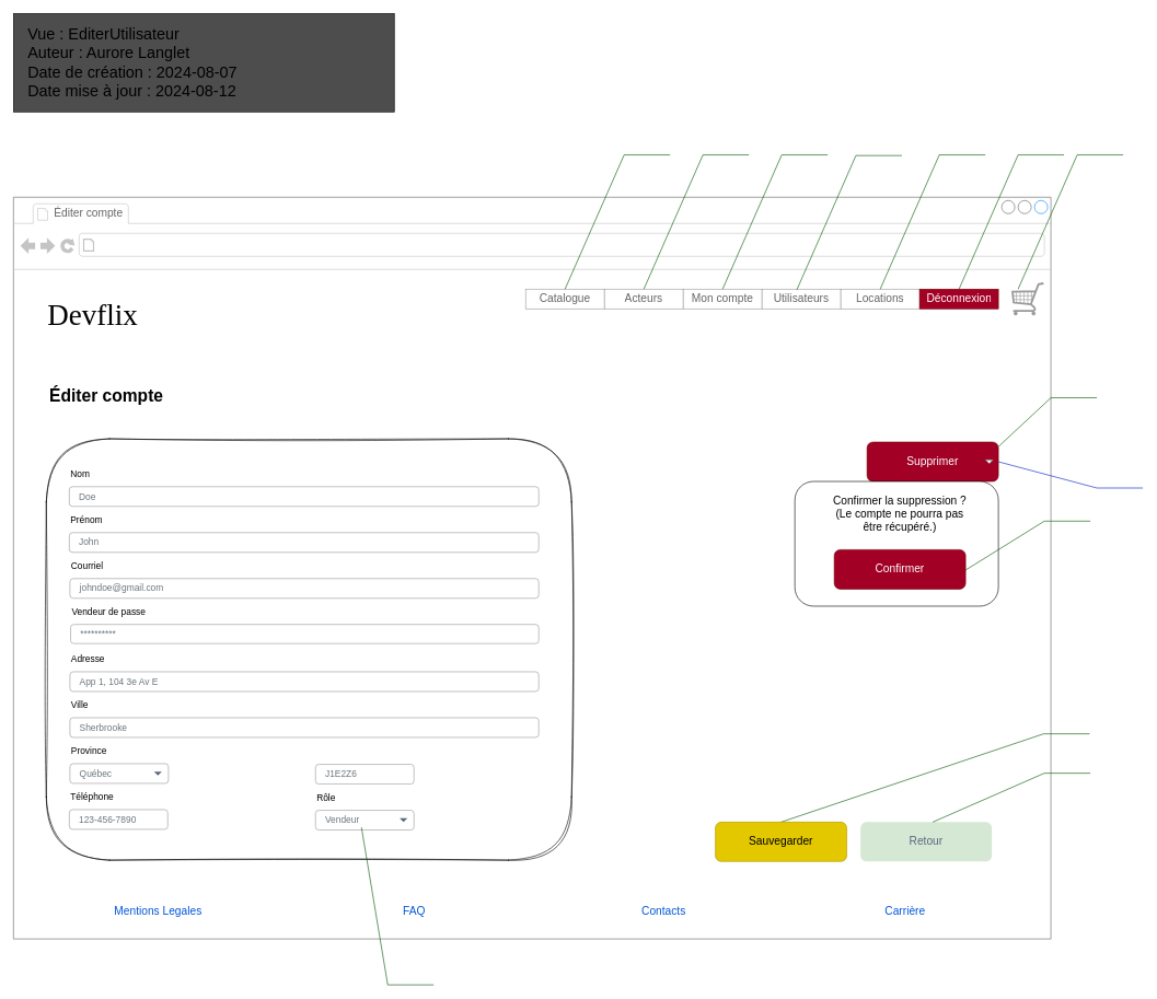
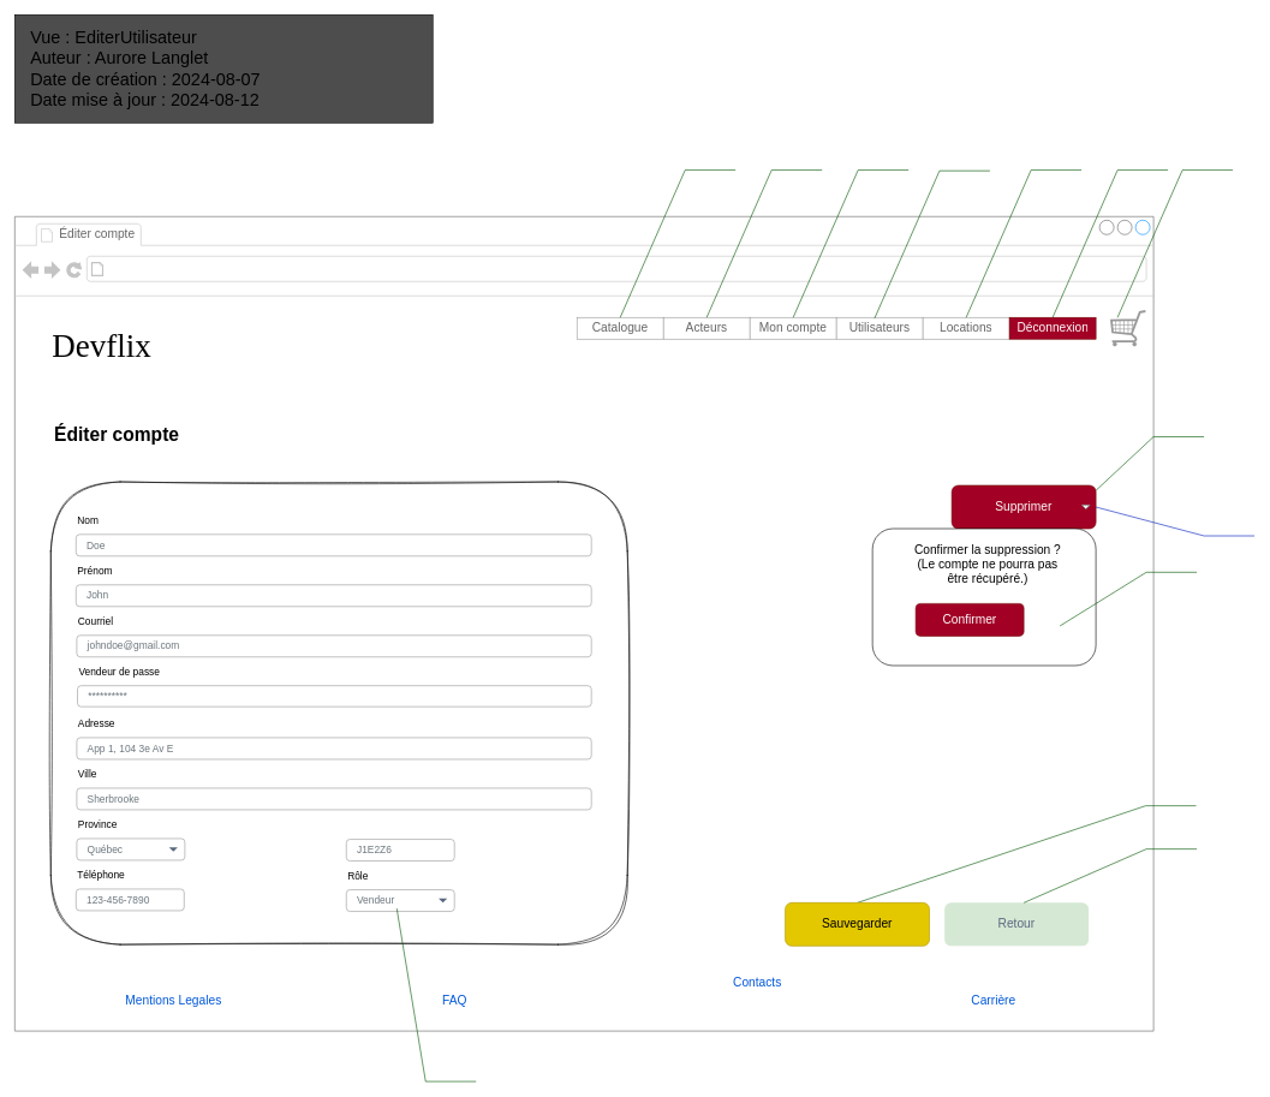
  <mxCell id="0" />
  <mxCell id="1" parent="0" />
  <mxCell id="2" value="" style="group;movable=1;resizable=1;rotatable=1;deletable=1;editable=1;locked=0;connectable=1;" parent="1" vertex="1" connectable="0"><mxGeometry x="20" y="300" width="1720" height="1130" as="geometry" /></mxCell>
  <mxCell id="3" value="" style="group" parent="2" vertex="1" connectable="0"><mxGeometry width="1720" height="1130" as="geometry" /></mxCell>
  <mxCell id="4" value="" style="strokeWidth=1;shadow=0;dashed=0;align=center;html=1;shape=mxgraph.mockup.containers.browserWindow;rSize=0;strokeColor=#666666;strokeColor2=#008cff;strokeColor3=#c4c4c4;mainText=,;recursiveResize=0;container=0;movable=0;resizable=0;rotatable=0;deletable=0;editable=0;locked=1;connectable=0;" parent="3" vertex="1"><mxGeometry width="1580" height="1130" as="geometry" /></mxCell>
  <mxCell id="5" value="Éditer compte" style="strokeWidth=1;shadow=0;dashed=0;align=center;html=1;shape=mxgraph.mockup.containers.anchor;fontSize=17;fontColor=#666666;align=left;whiteSpace=wrap;movable=0;resizable=0;rotatable=0;deletable=0;editable=0;locked=1;connectable=0;" parent="3" vertex="1"><mxGeometry x="60" y="12" width="110" height="26" as="geometry" /></mxCell>
  <mxCell id="6" value="Supprimer" style="rounded=1;fillColor=#a20025;strokeColor=#6F0000;html=1;whiteSpace=wrap;fontColor=#ffffff;align=center;verticalAlign=middle;fontStyle=0;fontSize=17;sketch=0;fontFamily=Helvetica;" parent="3" vertex="1"><mxGeometry x="1300" y="373" width="200" height="60" as="geometry" /></mxCell>
  <mxCell id="7" value="" style="shape=triangle;direction=south;fillColor=#f5f5f5;strokeColor=#666666;html=1;sketch=0;fontColor=#333333;" parent="3" vertex="1"><mxGeometry x="1480" y="400" width="12" height="6" as="geometry"><mxPoint x="156" y="14" as="offset" /></mxGeometry></mxCell>
  <mxCell id="8" value="" style="rounded=1;whiteSpace=wrap;html=1;" parent="3" vertex="1"><mxGeometry x="1190" y="433" width="310" height="190" as="geometry" /></mxCell>
- <mxCell id="9" value="Confirmer" style="rounded=1;fillColor=#a20025;strokeColor=#6F0000;html=1;whiteSpace=wrap;fontColor=#ffffff;align=center;verticalAlign=middle;fontStyle=0;fontSize=17;sketch=0;fontFamily=Helvetica;" parent="3" vertex="1"><mxGeometry x="1250" y="537" width="200" height="60" as="geometry" /></mxCell>
+ <mxCell id="9" value="Confirmer" style="rounded=1;fillColor=#a20025;strokeColor=#6F0000;html=1;whiteSpace=wrap;fontColor=#ffffff;align=center;verticalAlign=middle;fontStyle=0;fontSize=17;sketch=0;fontFamily=Helvetica;" parent="3" vertex="1"><mxGeometry x="1250" y="537" width="150" height="45" as="geometry" /></mxCell>
  <mxCell id="10" value="Confirmer la suppression ?&lt;br style=&quot;font-size: 17px;&quot;&gt;(Le compte ne pourra pas être récupéré.)" style="text;html=1;align=center;verticalAlign=middle;whiteSpace=wrap;rounded=0;fontSize=17;" parent="3" vertex="1"><mxGeometry x="1240" y="453" width="220" height="60" as="geometry" /></mxCell>
  <mxCell id="11" value="C45" style="strokeWidth=1;shadow=0;dashed=0;align=center;html=1;shape=mxgraph.mockup.text.callout;linkText=;textSize=17;textColor=#666666;callDir=NE;callStyle=line;fontSize=17;align=right;verticalAlign=top;strokeColor=#005700;fillColor=#008a00;fontColor=#ffffff;" parent="3" vertex="1"><mxGeometry x="1500" y="280" width="150" height="100" as="geometry" /></mxCell>
  <mxCell id="12" value="C56" style="strokeWidth=1;shadow=0;dashed=0;align=center;html=1;shape=mxgraph.mockup.text.callout;linkText=;textSize=17;textColor=#666666;callDir=NE;callStyle=line;fontSize=17;align=right;verticalAlign=top;strokeColor=#005700;fillColor=#008a00;fontColor=#ffffff;" parent="3" vertex="1"><mxGeometry x="1450" y="468" width="190" height="100" as="geometry" /></mxCell>
  <mxCell id="13" value="Dropdown pour&lt;div&gt;confirmation&lt;/div&gt;" style="strokeWidth=1;shadow=0;dashed=0;align=left;html=1;shape=mxgraph.mockup.text.callout;linkText=;textSize=17;textColor=#666666;callDir=SE;callStyle=line;fontSize=17;fontColor=#ffffff;align=right;verticalAlign=bottom;strokeColor=#001DBC;fontFamily=Helvetica;fillColor=#0050ef;" parent="3" vertex="1"><mxGeometry x="1500" y="403" width="220" height="40" as="geometry" /></mxCell>
  <mxCell id="14" value="Devflix" style="text;html=1;points=[];align=left;verticalAlign=top;spacingTop=-4;fontSize=45;fontFamily=Verdana;movable=0;resizable=0;rotatable=0;deletable=0;editable=0;locked=1;connectable=0;" parent="1" vertex="1"><mxGeometry x="70" y="450" width="340" height="50" as="geometry" /></mxCell>
  <mxCell id="15" value="Mentions Legales" style="fillColor=none;strokeColor=none;html=1;fontColor=#0057D8;align=center;verticalAlign=middle;fontStyle=0;fontSize=17;" parent="1" vertex="1"><mxGeometry x="115" y="1351" width="250" height="75" as="geometry" /></mxCell>
  <mxCell id="16" value="FAQ" style="fillColor=none;strokeColor=none;html=1;fontColor=#0057D8;align=center;verticalAlign=middle;fontStyle=0;fontSize=17;fontFamily=Helvetica;" parent="1" vertex="1"><mxGeometry x="505" y="1351" width="250" height="75" as="geometry" /></mxCell>
- <mxCell id="17" value="Contacts" style="fillColor=none;strokeColor=none;html=1;fontColor=#0057D8;align=center;verticalAlign=middle;fontStyle=0;fontSize=17;fontFamily=Helvetica;" parent="1" vertex="1"><mxGeometry x="885" y="1351" width="250" height="75" as="geometry" /></mxCell>
+ <mxCell id="17" value="Contacts" style="fillColor=none;strokeColor=none;html=1;fontColor=#0057D8;align=center;verticalAlign=middle;fontStyle=0;fontSize=17;fontFamily=Helvetica;" parent="1" vertex="1"><mxGeometry x="925" y="1326" width="250" height="75" as="geometry" /></mxCell>
  <mxCell id="18" value="Carrière&amp;nbsp;" style="fillColor=none;strokeColor=none;html=1;fontColor=#0057D8;align=center;verticalAlign=middle;fontStyle=0;fontSize=17;fontFamily=Helvetica;" parent="1" vertex="1"><mxGeometry x="1255" y="1351" width="250" height="75" as="geometry" /></mxCell>
  <mxCell id="19" value="Éditer compte" style="text;align=left;fontStyle=1;verticalAlign=middle;spacingLeft=3;spacingRight=3;strokeColor=none;rotatable=0;points=[[0,0.5],[1,0.5]];portConstraint=eastwest;html=1;fontSize=26;movable=0;resizable=0;deletable=0;editable=0;locked=1;connectable=0;" parent="1" vertex="1"><mxGeometry x="70" y="590" width="230" height="26" as="geometry" /></mxCell>
  <mxCell id="20" value="&lt;font style=&quot;font-size: 24px;&quot;&gt;&amp;nbsp; &amp;nbsp;Vue : EditerUtilisateur&lt;br&gt;&amp;nbsp; &amp;nbsp;Auteur : Aurore Langlet&lt;br&gt;&amp;nbsp; &amp;nbsp;Date de création : 2024-08-07&lt;br&gt;&amp;nbsp; &amp;nbsp;Date mise à jour : 2024-08-12&lt;/font&gt;" style="rounded=0;whiteSpace=wrap;html=1;align=left;fillColor=#4D4D4D;strokeColor=#000000;" parent="1" vertex="1"><mxGeometry x="20" y="20" width="580" height="150" as="geometry" /></mxCell>
  <mxCell id="21" value="" style="rounded=1;whiteSpace=wrap;html=1;sketch=1;curveFitting=1;jiggle=2;" parent="1" vertex="1"><mxGeometry x="70" y="668" width="800" height="642" as="geometry" /></mxCell>
  <mxCell id="22" value="Retour" style="rounded=1;fillColor=#d5e8d4;strokeColor=none;html=1;whiteSpace=wrap;fontColor=#596780;align=center;verticalAlign=middle;fontStyle=0;fontSize=17;sketch=0;fontFamily=Helvetica;" parent="1" vertex="1"><mxGeometry x="1310" y="1252" width="200" height="60" as="geometry" /></mxCell>
  <mxCell id="23" value="C18&lt;div&gt;C43&lt;/div&gt;" style="strokeWidth=1;shadow=0;dashed=0;align=center;html=1;shape=mxgraph.mockup.text.callout;linkText=;textSize=17;textColor=#666666;callDir=NE;callStyle=line;fontSize=17;align=right;verticalAlign=top;strokeColor=#005700;fillColor=#008a00;fontColor=#ffffff;" parent="1" vertex="1"><mxGeometry x="1189" y="1092" width="470" height="160" as="geometry" /></mxCell>
  <mxCell id="24" value="Sauvegarder" style="rounded=1;fillColor=#e3c800;strokeColor=#B09500;html=1;whiteSpace=wrap;fontColor=#000000;align=center;verticalAlign=middle;fontStyle=0;fontSize=17;sketch=0;fontFamily=Helvetica;" parent="1" vertex="1"><mxGeometry x="1089" y="1252" width="200" height="60" as="geometry" /></mxCell>
  <mxCell id="25" value="C42" style="strokeWidth=1;shadow=0;dashed=0;align=center;html=1;shape=mxgraph.mockup.text.callout;linkText=;textSize=17;textColor=#666666;callDir=NE;callStyle=line;fontSize=17;align=right;verticalAlign=top;strokeColor=#005700;fillColor=#008a00;fontColor=#ffffff;" parent="1" vertex="1"><mxGeometry x="1420" y="1152" width="240" height="100" as="geometry" /></mxCell>
  <mxCell id="26" value="" style="group" parent="1" vertex="1" connectable="0"><mxGeometry x="105" y="771" width="715" height="70" as="geometry" /></mxCell>
  <mxCell id="27" value="Prénom" style="fillColor=none;strokeColor=none;align=left;fontSize=14;" parent="26" vertex="1"><mxGeometry width="688.519" height="40" as="geometry" /></mxCell>
  <mxCell id="28" value="John" style="html=1;shadow=0;dashed=0;shape=mxgraph.bootstrap.rrect;rSize=5;fillColor=none;strokeColor=#999999;align=left;spacing=15;fontSize=14;fontColor=#6C767D;" parent="26" vertex="1"><mxGeometry y="40" width="715" height="30" as="geometry" /></mxCell>
  <mxCell id="29" value="" style="group" parent="1" vertex="1" connectable="0"><mxGeometry x="106" y="1053" width="714" height="70" as="geometry" /></mxCell>
  <mxCell id="30" value="Ville" style="fillColor=none;strokeColor=none;align=left;fontSize=14;" parent="29" vertex="1"><mxGeometry width="687.556" height="40" as="geometry" /></mxCell>
  <mxCell id="31" value="Sherbrooke" style="html=1;shadow=0;dashed=0;shape=mxgraph.bootstrap.rrect;rSize=5;fillColor=none;strokeColor=#999999;align=left;spacing=15;fontSize=14;fontColor=#6C767D;" parent="29" vertex="1"><mxGeometry y="40" width="714" height="30" as="geometry" /></mxCell>
  <mxCell id="32" value="" style="group" parent="1" vertex="1" connectable="0"><mxGeometry x="105" y="701" width="715" height="70" as="geometry" /></mxCell>
  <mxCell id="33" value="Nom" style="fillColor=none;strokeColor=none;align=left;fontSize=14;" parent="32" vertex="1"><mxGeometry width="328.445" height="40" as="geometry" /></mxCell>
  <mxCell id="34" value="Doe" style="html=1;shadow=0;dashed=0;shape=mxgraph.bootstrap.rrect;rSize=5;fillColor=none;strokeColor=#999999;align=left;spacing=15;fontSize=14;fontColor=#6C767D;" parent="32" vertex="1"><mxGeometry y="40" width="715" height="30" as="geometry" /></mxCell>
  <mxCell id="35" value="" style="group" parent="1" vertex="1" connectable="0"><mxGeometry x="106" y="983" width="714" height="70" as="geometry" /></mxCell>
  <mxCell id="36" value="Adresse" style="fillColor=none;strokeColor=none;align=left;fontSize=14;" parent="35" vertex="1"><mxGeometry width="327.986" height="40" as="geometry" /></mxCell>
  <mxCell id="37" value="App 1, 104 3e Av E" style="html=1;shadow=0;dashed=0;shape=mxgraph.bootstrap.rrect;rSize=5;fillColor=none;strokeColor=#999999;align=left;spacing=15;fontSize=14;fontColor=#6C767D;" parent="35" vertex="1"><mxGeometry y="40" width="714" height="30" as="geometry" /></mxCell>
  <mxCell id="38" value="" style="group" parent="1" vertex="1" connectable="0"><mxGeometry x="106" y="841" width="714" height="70" as="geometry" /></mxCell>
  <mxCell id="39" value="Courriel" style="fillColor=none;strokeColor=none;align=left;fontSize=14;" parent="38" vertex="1"><mxGeometry width="327.986" height="40" as="geometry" /></mxCell>
  <mxCell id="40" value="johndoe@gmail.com" style="html=1;shadow=0;dashed=0;shape=mxgraph.bootstrap.rrect;rSize=5;fillColor=none;strokeColor=#999999;align=left;spacing=15;fontSize=14;fontColor=#6C767D;" parent="38" vertex="1"><mxGeometry y="40" width="714" height="30" as="geometry" /></mxCell>
  <mxCell id="41" value="" style="group" parent="1" vertex="1" connectable="0"><mxGeometry x="480" y="1124" width="150" height="70" as="geometry" /></mxCell>
  <mxCell id="42" value="J1E2Z6" style="html=1;shadow=0;dashed=0;shape=mxgraph.bootstrap.rrect;rSize=5;fillColor=none;strokeColor=#999999;align=left;spacing=15;fontSize=14;fontColor=#6C767D;" parent="41" vertex="1"><mxGeometry y="40" width="150" height="30" as="geometry" /></mxCell>
  <mxCell id="43" value="" style="group" parent="1" vertex="1" connectable="0"><mxGeometry x="105" y="1193" width="150" height="70" as="geometry" /></mxCell>
  <mxCell id="44" value="Téléphone" style="fillColor=none;strokeColor=none;align=left;fontSize=14;" parent="43" vertex="1"><mxGeometry width="147" height="40" as="geometry" /></mxCell>
  <mxCell id="45" value="123-456-7890" style="html=1;shadow=0;dashed=0;shape=mxgraph.bootstrap.rrect;rSize=5;fillColor=none;strokeColor=#999999;align=left;spacing=15;fontSize=14;fontColor=#6C767D;" parent="43" vertex="1"><mxGeometry y="40" width="150" height="30" as="geometry" /></mxCell>
  <mxCell id="46" value="" style="group" parent="1" vertex="1" connectable="0"><mxGeometry x="107" y="912" width="713" height="68" as="geometry" /></mxCell>
  <mxCell id="47" value="Vendeur de passe" style="fillColor=none;strokeColor=none;align=left;fontSize=14;" parent="46" vertex="1"><mxGeometry width="327.527" height="38.857" as="geometry" /></mxCell>
  <mxCell id="48" value="**********" style="html=1;shadow=0;dashed=0;shape=mxgraph.bootstrap.rrect;rSize=5;fillColor=none;strokeColor=#999999;align=left;spacing=15;fontSize=14;fontColor=#6C767D;" parent="46" vertex="1"><mxGeometry y="38.857" width="713" height="29.143" as="geometry" /></mxCell>
  <mxCell id="49" value="" style="group" parent="1" vertex="1" connectable="0"><mxGeometry x="106" y="1123" width="296" height="72" as="geometry" /></mxCell>
  <mxCell id="50" value="" style="group" parent="49" vertex="1" connectable="0"><mxGeometry width="150" height="70" as="geometry" /></mxCell>
  <mxCell id="51" value="Province" style="fillColor=none;strokeColor=none;align=left;fontSize=14;" parent="50" vertex="1"><mxGeometry width="147" height="40" as="geometry" /></mxCell>
  <mxCell id="52" value="Québec" style="html=1;shadow=0;dashed=0;shape=mxgraph.bootstrap.rrect;rSize=5;fillColor=none;strokeColor=#999999;align=left;spacing=15;fontSize=14;fontColor=#6C767D;" parent="50" vertex="1"><mxGeometry y="40" width="150" height="30" as="geometry" /></mxCell>
  <mxCell id="53" value="" style="shape=triangle;direction=south;fillColor=#596780;strokeColor=none;html=1;sketch=0;" parent="49" vertex="1"><mxGeometry x="128" y="52" width="12" height="6" as="geometry"><mxPoint x="156" y="14" as="offset" /></mxGeometry></mxCell>
  <mxCell id="54" value="" style="group" parent="1" vertex="1" connectable="0"><mxGeometry x="480" y="1194" width="296" height="72" as="geometry" /></mxCell>
  <mxCell id="55" value="" style="group" parent="54" vertex="1" connectable="0"><mxGeometry width="150" height="70" as="geometry" /></mxCell>
  <mxCell id="56" value="Rôle" style="fillColor=none;strokeColor=none;align=left;fontSize=14;" parent="55" vertex="1"><mxGeometry width="147" height="40" as="geometry" /></mxCell>
  <mxCell id="57" value="Vendeur" style="html=1;shadow=0;dashed=0;shape=mxgraph.bootstrap.rrect;rSize=5;fillColor=none;strokeColor=#999999;align=left;spacing=15;fontSize=14;fontColor=#6C767D;" parent="55" vertex="1"><mxGeometry y="40" width="150" height="30" as="geometry" /></mxCell>
  <mxCell id="58" value="" style="shape=triangle;direction=south;fillColor=#596780;strokeColor=none;html=1;sketch=0;" parent="54" vertex="1"><mxGeometry x="128" y="52" width="12" height="6" as="geometry"><mxPoint x="156" y="14" as="offset" /></mxGeometry></mxCell>
  <mxCell id="59" value="C43" style="strokeWidth=1;shadow=0;dashed=0;align=left;html=1;shape=mxgraph.mockup.text.callout;linkText=;textSize=17;textColor=#666666;callDir=SE;callStyle=line;fontSize=17;fontColor=#ffffff;align=right;verticalAlign=bottom;strokeColor=#005700;fontFamily=Helvetica;fillColor=#008a00;" parent="1" vertex="1"><mxGeometry x="550" y="1260" width="110" height="240" as="geometry" /></mxCell>
  <mxCell id="60" value="" style="group;movable=1;resizable=1;rotatable=1;deletable=1;editable=1;locked=0;connectable=1;" vertex="1" connectable="0" parent="1"><mxGeometry x="780" y="210" width="930" height="280" as="geometry" /></mxCell>
  <mxCell id="61" value="" style="swimlane;shape=mxgraph.bootstrap.anchor;strokeColor=#999999;fillColor=#ffffff;fontColor=#666666;childLayout=stackLayout;horizontal=0;startSize=0;horizontalStack=1;resizeParent=1;resizeParentMax=0;resizeLast=0;collapsible=0;marginBottom=0;whiteSpace=wrap;html=1;" vertex="1" parent="60"><mxGeometry x="20" y="230" width="720" height="30" as="geometry" /></mxCell>
  <mxCell id="62" value="Catalogue" style="text;strokeColor=inherit;align=center;verticalAlign=middle;spacingLeft=10;spacingRight=10;overflow=hidden;points=[[0,0.5],[1,0.5]];portConstraint=eastwest;rotatable=0;whiteSpace=wrap;html=1;fillColor=inherit;fontColor=inherit;fontSize=17;" vertex="1" parent="61"><mxGeometry width="120" height="30" as="geometry" /></mxCell>
  <mxCell id="63" value="Acteurs" style="text;strokeColor=inherit;align=center;verticalAlign=middle;spacingLeft=10;spacingRight=10;overflow=hidden;points=[[0,0.5],[1,0.5]];portConstraint=eastwest;rotatable=0;whiteSpace=wrap;html=1;fillColor=inherit;fontColor=inherit;fontSize=17;" vertex="1" parent="61"><mxGeometry x="120" width="120" height="30" as="geometry" /></mxCell>
  <mxCell id="64" value="Mon compte" style="text;strokeColor=inherit;align=center;verticalAlign=middle;spacingLeft=10;spacingRight=10;overflow=hidden;points=[[0,0.5],[1,0.5]];portConstraint=eastwest;rotatable=0;whiteSpace=wrap;html=1;fillColor=inherit;fontColor=inherit;fontSize=17;" vertex="1" parent="61"><mxGeometry x="240" width="120" height="30" as="geometry" /></mxCell>
  <mxCell id="65" value="Utilisateurs" style="text;strokeColor=inherit;align=center;verticalAlign=middle;spacingLeft=10;spacingRight=10;overflow=hidden;points=[[0,0.5],[1,0.5]];portConstraint=eastwest;rotatable=0;whiteSpace=wrap;html=1;fillColor=inherit;fontColor=inherit;fontSize=17;" vertex="1" parent="61"><mxGeometry x="360" width="120" height="30" as="geometry" /></mxCell>
  <mxCell id="66" value="Locations" style="text;strokeColor=inherit;align=center;verticalAlign=middle;spacingLeft=10;spacingRight=10;overflow=hidden;points=[[0,0.5],[1,0.5]];portConstraint=eastwest;rotatable=0;whiteSpace=wrap;html=1;fillColor=inherit;fontColor=inherit;fontSize=17;" vertex="1" parent="61"><mxGeometry x="480" width="120" height="30" as="geometry" /></mxCell>
  <mxCell id="67" value="Déconnexion&amp;nbsp;" style="text;strokeColor=#6F0000;align=center;verticalAlign=middle;spacingLeft=10;spacingRight=10;overflow=hidden;points=[[0,0.5],[1,0.5]];portConstraint=eastwest;rotatable=0;whiteSpace=wrap;html=1;fillColor=#a20025;fontColor=#ffffff;fontSize=17;" vertex="1" parent="61"><mxGeometry x="600" width="120" height="30" as="geometry" /></mxCell>
  <mxCell id="68" value="C4" style="strokeWidth=1;shadow=0;dashed=0;align=center;html=1;shape=mxgraph.mockup.text.callout;linkText=;textSize=17;textColor=#666666;callDir=NE;callStyle=line;fontSize=17;align=right;verticalAlign=top;strokeColor=#005700;fillColor=#008a00;fontColor=#ffffff;" vertex="1" parent="60"><mxGeometry x="200" width="160" height="230" as="geometry" /></mxCell>
  <mxCell id="69" value="C1" style="strokeWidth=1;shadow=0;dashed=0;align=center;html=1;shape=mxgraph.mockup.text.callout;linkText=;textSize=17;textColor=#666666;callDir=NE;callStyle=line;fontSize=17;align=right;verticalAlign=top;strokeColor=#005700;fillColor=#008a00;fontColor=#ffffff;" vertex="1" parent="60"><mxGeometry x="80" width="160" height="230" as="geometry" /></mxCell>
  <mxCell id="70" value="C17" style="strokeWidth=1;shadow=0;dashed=0;align=center;html=1;shape=mxgraph.mockup.text.callout;linkText=;textSize=17;textColor=#666666;callDir=NE;callStyle=line;fontSize=17;align=right;verticalAlign=top;strokeColor=#005700;fillColor=#008a00;fontColor=#ffffff;" vertex="1" parent="60"><mxGeometry x="320" width="160" height="230" as="geometry" /></mxCell>
  <mxCell id="71" value="C19" style="strokeWidth=1;shadow=0;dashed=0;align=center;html=1;shape=mxgraph.mockup.text.callout;linkText=;textSize=17;textColor=#666666;callDir=NE;callStyle=line;fontSize=17;align=right;verticalAlign=top;strokeColor=#005700;fillColor=#008a00;fontColor=#ffffff;" vertex="1" parent="60"><mxGeometry x="560" width="160" height="230" as="geometry" /></mxCell>
  <mxCell id="72" value="" style="verticalLabelPosition=bottom;shadow=0;dashed=0;align=center;html=1;verticalAlign=top;strokeWidth=1;shape=mxgraph.mockup.misc.shoppingCart;strokeColor=#999999;" vertex="1" parent="60"><mxGeometry x="760" y="220" width="50" height="50" as="geometry" /></mxCell>
  <mxCell id="73" value="C46" style="strokeWidth=1;shadow=0;dashed=0;align=center;html=1;shape=mxgraph.mockup.text.callout;linkText=;textSize=17;textColor=#666666;callDir=NE;callStyle=line;fontSize=17;align=right;verticalAlign=top;strokeColor=#005700;fillColor=#008a00;fontColor=#ffffff;" vertex="1" parent="60"><mxGeometry x="680" width="160" height="230" as="geometry" /></mxCell>
  <mxCell id="74" value="C9" style="strokeWidth=1;shadow=0;dashed=0;align=center;html=1;shape=mxgraph.mockup.text.callout;linkText=;textSize=17;textColor=#666666;callDir=NE;callStyle=line;fontSize=17;align=right;verticalAlign=top;strokeColor=#005700;fillColor=#008a00;fontColor=#ffffff;container=0;" vertex="1" parent="60"><mxGeometry x="770" width="160" height="230" as="geometry" /></mxCell>
  <mxCell id="75" value="C42" style="strokeWidth=1;shadow=0;dashed=0;align=center;html=1;shape=mxgraph.mockup.text.callout;linkText=;textSize=17;textColor=#666666;callDir=NE;callStyle=line;fontSize=17;align=right;verticalAlign=top;strokeColor=#005700;fillColor=#008a00;fontColor=#ffffff;" vertex="1" parent="60"><mxGeometry x="433" y="1" width="160" height="230" as="geometry" /></mxCell>
